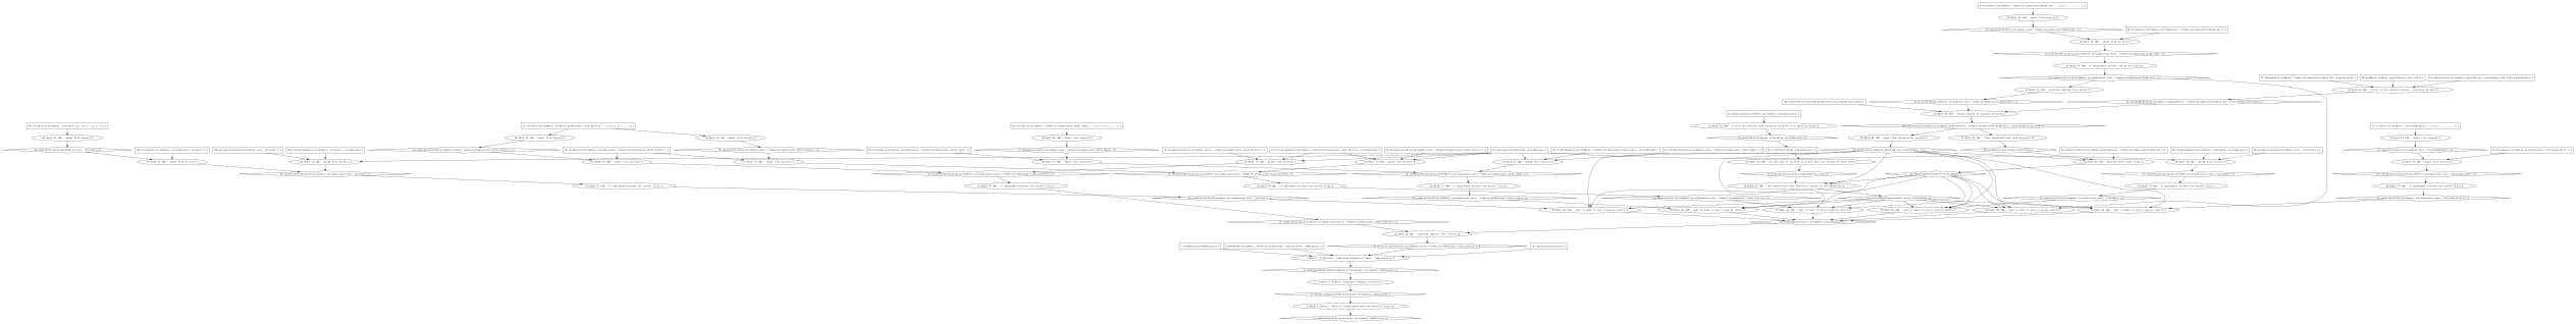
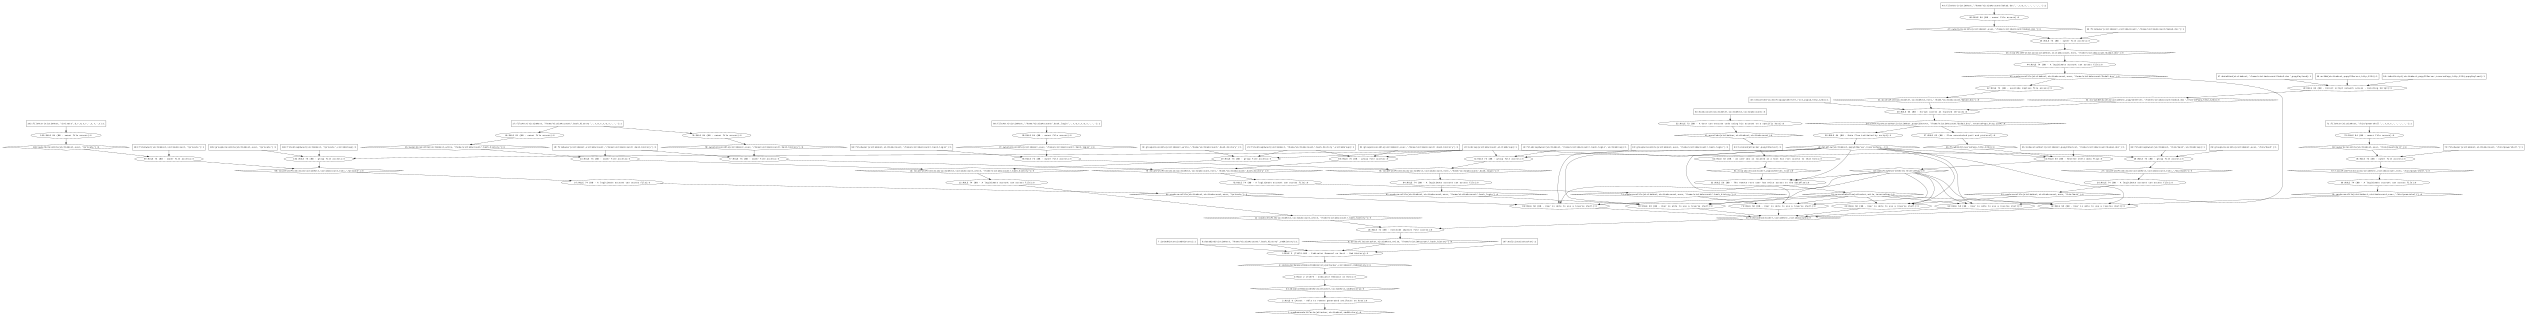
  digraph {
    fontname="Liberation Mono"
    node [fontname="Liberation Mono" shape=ellipse]
    edge [fontname="Liberation Mono"]
    n1 [label="1:canRemoveArtifacts(attacker,victimHost,cmdHistory):0" shape=diamond]
    n2 [label="2:RULE 0 (Asset - Able to remove generated artifacts on host):0"]
    n3 [label="3:indicatorRemovalOnHost(attacker,victimHost,cmdHistory):0" shape=diamond]
    n4 [label="4:RULE 2 (T1070 - Indicator Removal on Host):0"]
    n5 [label="5:indicatorRemovalOnHostCmdHistory(attacker,victimHost,cmdHistory):0" shape=diamond]
    n6 [label="6:RULE 3 (T1070.003 - Indicator Removal on Host - Cmd History):0"]
    n7 [label="7:isCmdHistory(cmdHistory):1" shape=box]
    n8 [label="8:dataBind(victimHost,'/home/victimAccount/.bash_history',cmdHistory):1" shape=box]
    n9 [label="9:accessFile(attacker,victimHost,write,'/home/victimAccount/.bash_history'):0" shape=diamond]
    n10 [label="10:RULE 72 (BB - execCode implies file access):0"]
    n11 [label="11:canAccessFile(victimHost,victimAccount,write,'/home/victimAccount/.bash_history'):0" shape=diamond]
    n12 [label="12:RULE 74 (BB - A legitimate account can access file):0"]
    n13 [label="13:localFileProtection(victimHost,victimAccount,write,'/home/victimAccount/.bash_history'):0" shape=diamond]
    n14 [label="14:RULE 75 (BB - owner file access):0"]
    n15 [label="15:ownerAccessible(victimHost,write,'/home/victimAccount/.bash_history'):0" shape=diamond]
    n16 [label="16:RULE 81 (BB - owner file access):0"]
    n17 [label="17:fileAttr(victimHost,'/home/victimAccount/.bash_history',-,r,w,x,r,w,x,-,-,-):1" shape=box]
    n18 [label="79:RULE 84 (BB - owner file access):0"]
    n19 [label="78:ownerAccessible(victimHost,exec,'/home/victimAccount/.bash_history'):0" shape=diamond]
    n20 [label="18:fileOwner(victimHost,victimAccount,'/home/victimAccount/.bash_history'):1" shape=box]
    n21 [label="77:RULE 75 (BB - owner file access):0"]
    n22 [label="76:localFileProtection(victimHost,victimAccount,exec,'/home/victimAccount/.bash_history'):0" shape=diamond]
    n23 [label="19:RULE 76 (BB - group file access):0"]
    n24 [label="20:groupAccessible(victimHost,write,'/home/victimAccount/.bash_history'):1" shape=box]
    n25 [label="21:fileGroupOwner(victimHost,'/home/victimAccount/.bash_history',victimGroup):1" shape=box]
    n26 [label="80:RULE 76 (BB - group file access):0"]
    n27 [label="22:inGroup(victimAccount,victimGroup):1" shape=box]
    n28 [label="28:RULE 76 (BB - group file access):0"]
    n29 [label="91:RULE 76 (BB - group file access):0"]
    n30 [label="104:RULE 76 (BB - group file access):0"]
    n31 [label="27:localFileProtection(victimHost,victimAccount,exec,'/bin/bash'):0" shape=diamond]
    n32 [label="85:localFileProtection(victimHost,victimAccount,exec,'/home/victimAccount/.bash_login'):0" shape=diamond]
    n33 [label="98:localFileProtection(victimHost,victimAccount,exec,'/private'):0" shape=diamond]
    n34 [label="23:execCode(attacker,victimHost,victimAccount):0" shape=diamond]
    n35 [label="24:RULE 58 (BB - User is able to use a reverse shell):0"]
    n36 [label="25:canAccessFile(victimHost,victimAccount,exec,'/bin/bash'):0" shape=diamond]
    n37 [label="26:RULE 74 (BB - A legitimate account can access file):0"]
    n38 [label="29:groupAccessible(victimHost,exec,'/bin/bash'):1" shape=box]
    n39 [label="30:fileGroupOwner(victimHost,'/bin/bash',victimGroup):1" shape=box]
    n40 [label="31:accessDataFlow(attacker,write,reversePupy):0" shape=diamond]
    n41 [label="64:RULE 58 (BB - User is able to use a reverse shell):0"]
    n42 [label="73:RULE 58 (BB - User is able to use a reverse shell):0"]
    n43 [label="82:RULE 58 (BB - User is able to use a reverse shell):0"]
    n44 [label="94:RULE 58 (BB - User is able to use a reverse shell):0"]
    n45 [label="95:RULE 58 (BB - User is able to use a reverse shell):0"]
    n46 [label="32:RULE 59 (BB - The remote root user has write access to the dataFlow):0"]
    n47 [label="33:dataFlowReverseShell(reversePupy):0" shape=diamond]
    n48 [label="34:RULE 60 (BB - Reverse shell data flow):0"]
    n49 [label="35:isReverseShell(victimHost,pupyC2Server,'/home/victimAccount/3aka3.doc'):1" shape=box]
    n50 [label="36:flowBind(reversePupy,http,1234):0" shape=diamond]
    n51 [label="37:RULE 63 (BB - Flow associated port and protocol):0"]
    n52 [label="38:canScriptAccessHost(victimHost,pupyC2Server,'/home/victimAccount/3aka3.doc',reversePupy,http,1234):0" shape=diamond]
    n53 [label="60:RULE 64 (BB - Data flow initiated by script):0"]
    n54 [label="59:dataFlow(victimHost,pupyC2Server,reversePupy,_):0" shape=diamond]
    n55 [label="39:RULE 65 (BB - Script access an exposed service):0"]
    n56 [label="40:networkServiceInfo(pupyC2Server,root,pupyd,http,1234):1" shape=box]
    n57 [label="41:accessFile(victimUser,victimHost,exec,'/home/victimAccount/3aka3.doc'):0" shape=diamond]
    n58 [label="42:RULE 72 (BB - execCode implies file access):0"]
    n59 [label="43:canAccessFile(victimHost,victimAccount,exec,'/home/victimAccount/3aka3.doc'):0" shape=diamond]
    n60 [label="44:RULE 74 (BB - A legitimate account can access file):0"]
    n61 [label="45:localFileProtection(victimHost,victimAccount,exec,'/home/victimAccount/3aka3.doc'):0" shape=diamond]
    n62 [label="46:RULE 75 (BB - owner file access):0"]
    n63 [label="47:ownerAccessible(victimHost,exec,'/home/victimAccount/3aka3.doc'):0" shape=diamond]
    n64 [label="48:RULE 84 (BB - owner file access):0"]
    n65 [label="49:fileAttr(victimHost,'/home/victimAccount/3aka3.doc',-,r,w,x,-,-,-,-,-,-):1" shape=box]
    n66 [label="50:fileOwner(victimHost,victimAccount,'/home/victimAccount/3aka3.doc'):1" shape=box]
    n67 [label="51:execCode(victimUser,victimHost,victimAccount):0" shape=diamond]
    n68 [label="63:located(attacker,pupyC2Server):1" shape=box]
    n69 [label="52:RULE 73 (BB - A User can execute code using his account on a specific host):0"]
    n70 [label="53:hasAccount(victimUser,victimHost,victimAccount):5" shape=box]
    n71 [label="54:scriptNetAccess(victimHost,pupyC2Server,'/home/victimAccount/3aka3.doc',reversePupy,http,1234):0" shape=diamond]
    n72 [label="55:RULE 66 (BB - Direct script network access - Existing Script):0"]
    n73 [label="56:isNetScript(victimHost,pupyC2Server,reversePupy,http,1234,pupyPayload):1" shape=box]
    n74 [label="57:dataBind(victimHost,'/home/victimAccount/3aka3.doc',pupyPayload):1" shape=box]
    n75 [label="58:aclNW(victimHost,pupyC2Server,http,1234):1" shape=box]
    n76 [label="61:localAccess(attacker,pupyC2Server,root):0" shape=diamond]
    n77 [label="62:RULE 92 (BB - An user who is located in a host has root access to that host):0"]
    n78 [label="65:canAccessFile(victimHost,victimAccount,exec,'/bin/powershell'):0" shape=diamond]
    n79 [label="66:RULE 74 (BB - A legitimate account can access file):0"]
    n80 [label="67:localFileProtection(victimHost,victimAccount,exec,'/bin/powershell'):0" shape=diamond]
    n81 [label="68:RULE 75 (BB - owner file access):0"]
    n82 [label="69:ownerAccessible(victimHost,exec,'/bin/powershell'):0" shape=diamond]
    n83 [label="70:RULE 84 (BB - owner file access):0"]
    n84 [label="71:fileAttr(victimHost,'/bin/powershell',-,r,w,x,-,-,-,-,-,-):1" shape=box]
    n85 [label="72:fileOwner(victimHost,victimAccount,'/bin/powershell'):1" shape=box]
    n86 [label="74:canAccessFile(victimHost,victimAccount,exec,'/home/victimAccount/.bash_history'):0" shape=diamond]
    n87 [label="75:RULE 74 (BB - A legitimate account can access file):0"]
    n88 [label="81:groupAccessible(victimHost,exec,'/home/victimAccount/.bash_history'):1" shape=box]
    n89 [label="83:canAccessFile(victimHost,victimAccount,exec,'/home/victimAccount/.bash_login'):0" shape=diamond]
    n90 [label="84:RULE 74 (BB - A legitimate account can access file):0"]
    n91 [label="86:RULE 75 (BB - owner file access):0"]
    n92 [label="87:ownerAccessible(victimHost,exec,'/home/victimAccount/.bash_login'):0" shape=diamond]
    n93 [label="88:RULE 84 (BB - owner file access):0"]
    n94 [label="89:fileAttr(victimHost,'/home/victimAccount/.bash_login',-,r,w,x,r,w,x,-,-,-):1" shape=box]
    n95 [label="90:fileOwner(victimHost,victimAccount,'/home/victimAccount/.bash_login'):1" shape=box]
    n96 [label="92:groupAccessible(victimHost,exec,'/home/victimAccount/.bash_login'):1" shape=box]
    n97 [label="93:fileGroupOwner(victimHost,'/home/victimAccount/.bash_login',victimGroup):1" shape=box]
    n98 [label="96:canAccessFile(victimHost,victimAccount,exec,'/private'):0" shape=diamond]
    n99 [label="97:RULE 74 (BB - A legitimate account can access file):0"]
    n100 [label="99:RULE 75 (BB - owner file access):0"]
    n101 [label="100:ownerAccessible(victimHost,exec,'/private'):0" shape=diamond]
    n102 [label="101:RULE 84 (BB - owner file access):0"]
    n103 [label="102:fileAttr(victimHost,'/private',d,r,w,x,r,-,x,r,-,x):1" shape=box]
    n104 [label="103:fileOwner(victimHost,victimAccount,'/private'):1" shape=box]
    n105 [label="105:groupAccessible(victimHost,exec,'/private'):1" shape=box]
    n106 [label="106:fileGroupOwner(victimHost,'/private',victimGroup):1" shape=box]
    n107 [label="107:malicious(attacker):1" shape=box]
    n2 -> n1
    n3 -> n2
    n4 -> n3
    n5 -> n4
    n6 -> n5
    n7 -> n6
    n8 -> n6
    n9 -> n6
    n10 -> n9
    n11 -> n10
    n12 -> n11
    n13 -> n12
    n14 -> n13
    n15 -> n14
    n16 -> n15
    n17 -> n16
    n17 -> n18
    n18 -> n19
    n19 -> n21
    n20 -> n14
    n20 -> n21
    n21 -> n22
    n22 -> n87
    n23 -> n13
    n24 -> n23
    n25 -> n23
    n25 -> n26
    n26 -> n22
    n27 -> n23
    n27 -> n26
    n27 -> n28
    n27 -> n29
    n27 -> n30
    n28 -> n31
    n29 -> n32
    n30 -> n33
    n31 -> n37
    n32 -> n90
    n33 -> n99
    n34 -> n10
    n35 -> n34
    n36 -> n35
    n37 -> n36
    n38 -> n28
    n39 -> n28
    n40 -> n35
    n40 -> n41
    n40 -> n42
    n40 -> n43
    n40 -> n44
    n40 -> n45
    n41 -> n34
    n42 -> n34
    n43 -> n34
    n44 -> n34
    n45 -> n34
    n46 -> n40
    n47 -> n35
    n47 -> n41
    n47 -> n42
    n47 -> n43
    n47 -> n44
    n47 -> n45
    n47 -> n46
    n48 -> n47
    n49 -> n48
    n50 -> n48
    n51 -> n50
    n52 -> n51
    n52 -> n53
    n53 -> n54
    n54 -> n35
    n54 -> n41
    n54 -> n42
+   n54 -> n43
    n54 -> n44
    n54 -> n45
    n54 -> n46
    n54 -> n48
    n55 -> n52
    n56 -> n55
    n57 -> n55
    n58 -> n57
    n59 -> n44
    n59 -> n58
    n60 -> n59
    n61 -> n60
    n62 -> n61
    n63 -> n62
    n64 -> n63
    n65 -> n64
    n66 -> n62
    n67 -> n68
    n68 -> n77
    n69 -> n67
    n70 -> n69
    n71 -> n55
    n72 -> n71
    n73 -> n72
    n74 -> n72
    n75 -> n72
    n76 -> n46
    n77 -> n76
    n78 -> n41
    n79 -> n78
    n80 -> n79
    n81 -> n80
    n82 -> n81
    n83 -> n82
    n84 -> n83
    n85 -> n81
    n86 -> n42
    n87 -> n86
    n88 -> n26
    n89 -> n43
    n90 -> n89
    n91 -> n32
    n92 -> n91
    n93 -> n92
    n94 -> n93
    n95 -> n91
    n96 -> n29
    n97 -> n29
    n98 -> n45
    n99 -> n98
    n100 -> n33
    n101 -> n100
    n102 -> n101
    n103 -> n102
    n104 -> n100
    n105 -> n30
    n106 -> n30
    n107 -> n6
  }
